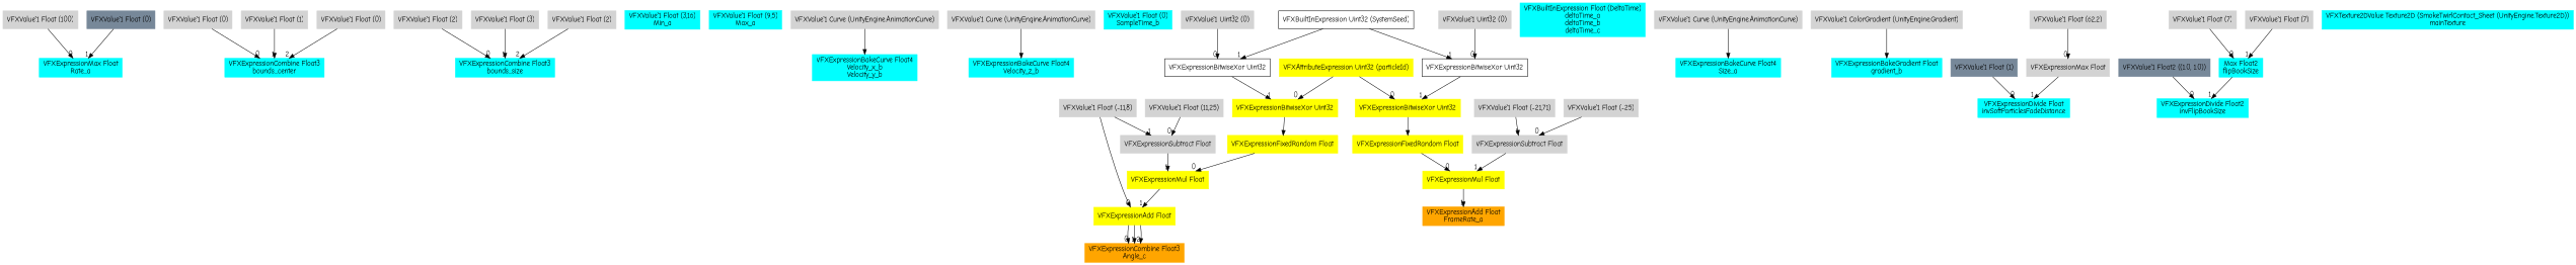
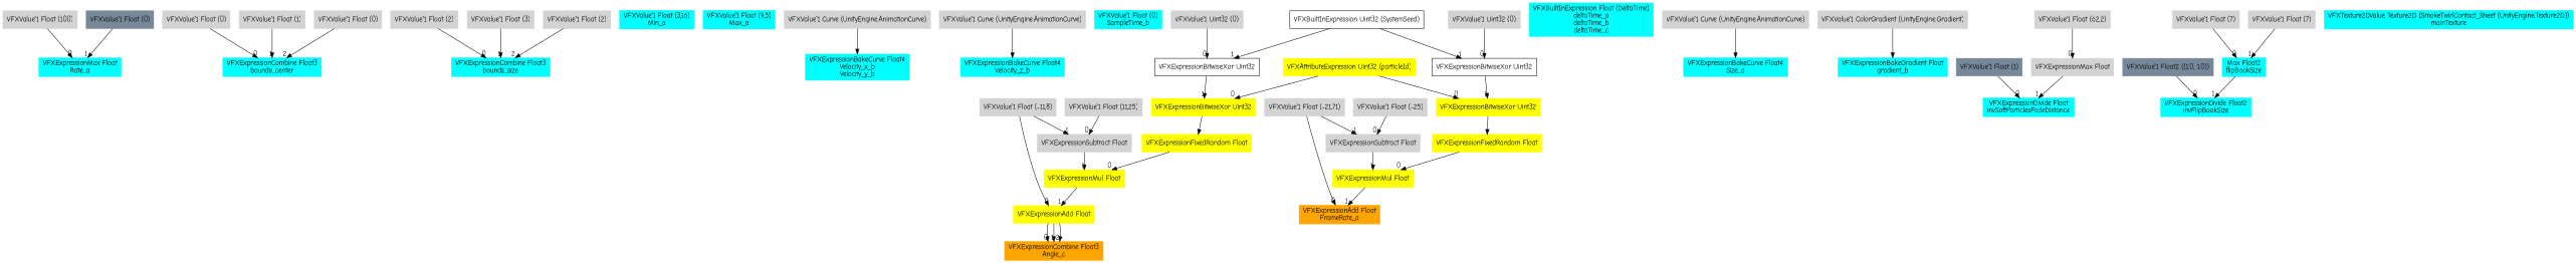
  digraph {
    fontname="Comic Neue"
    node [color=lightgray fontname="Comic Neue" shape=box style=filled]
    edge [fontname="Comic Neue" headlabel=0]
    n1 [color=cyan label="VFXExpressionMax Float\nRate_a"]
    n2 [label="VFXValue`1 Float (100)"]
    n3 [color=lightslategray label="VFXValue`1 Float (0)"]
    n4 [color=cyan label="VFXExpressionCombine Float3\nbounds_center"]
    n5 [label="VFXValue`1 Float (0)"]
    n6 [label="VFXValue`1 Float (1)"]
    n7 [label="VFXValue`1 Float (0)"]
    n8 [color=cyan label="VFXExpressionCombine Float3\nbounds_size"]
    n9 [label="VFXValue`1 Float (2)"]
    n10 [label="VFXValue`1 Float (3)"]
    n11 [label="VFXValue`1 Float (2)"]
    n12 [color=cyan label="VFXValue`1 Float (3,16)\nMin_a"]
    n13 [color=cyan label="VFXValue`1 Float (9,5)\nMax_a"]
    n14 [color=cyan label="VFXExpressionBakeCurve Float4\nVelocity_x_b\nVelocity_y_b"]
    n15 [label="VFXValue`1 Curve (UnityEngine.AnimationCurve)"]
    n16 [color=cyan label="VFXExpressionBakeCurve Float4\nVelocity_z_b"]
    n17 [label="VFXValue`1 Curve (UnityEngine.AnimationCurve)"]
    n18 [color=cyan label="VFXValue`1 Float (0)\nSampleTime_b"]
    n19 [color=orange label="VFXExpressionCombine Float3\nAngle_c"]
    n20 [color=yellow label="VFXExpressionAdd Float"]
    n21 [label="VFXValue`1 Float (-11,8)"]
    n22 [label="VFXExpressionSubtract Float"]
    n23 [color=yellow label="VFXExpressionMul Float"]
    n24 [color=yellow label="VFXExpressionFixedRandom Float"]
    n25 [color=yellow label="VFXExpressionBitwiseXor Uint32"]
    n26 [color=yellow label="VFXAttributeExpression Uint32 (particleId)"]
    n27 [color=yellow label="VFXExpressionBitwiseXor Uint32"]
    n28 [color=yellow label="VFXExpressionFixedRandom Float"]
    n29 [label="VFXExpressionBitwiseXor Uint32" color="" style=""]
    n30 [label="VFXValue`1 Uint32 (0)"]
    n31 [label="VFXBuiltInExpression Uint32 (SystemSeed)" color="" style=""]
    n32 [label="VFXExpressionBitwiseXor Uint32" color="" style=""]
    n33 [label="VFXValue`1 Float (11,25)"]
    n34 [color=orange label="VFXExpressionAdd Float\nFrameRate_a"]
    n35 [label="VFXValue`1 Float (-21,71)"]
    n36 [label="VFXExpressionSubtract Float"]
    n37 [color=yellow label="VFXExpressionMul Float"]
    n38 [label="VFXValue`1 Uint32 (0)"]
    n39 [label="VFXValue`1 Float (-25)"]
    n40 [color=cyan label="VFXBuiltInExpression Float (DeltaTime)\ndeltaTime_a\ndeltaTime_b\ndeltaTime_c"]
    n41 [color=cyan label="VFXExpressionBakeCurve Float4\nSize_a"]
    n42 [label="VFXValue`1 Curve (UnityEngine.AnimationCurve)"]
    n43 [color=cyan label="VFXExpressionBakeGradient Float\ngradient_b"]
    n44 [label="VFXValue`1 ColorGradient (UnityEngine.Gradient)"]
    n45 [color=cyan label="VFXExpressionDivide Float\ninvSoftParticlesFadeDistance"]
    n46 [color=lightslategray label="VFXValue`1 Float (1)"]
    n47 [label="VFXExpressionMax Float"]
    n48 [label="VFXValue`1 Float (62,2)"]
    n49 [color=cyan label="Max Float2\nflipBookSize"]
    n50 [color=cyan label="VFXExpressionDivide Float2\ninvFlipBookSize"]
    n51 [label="VFXValue`1 Float (7)"]
    n52 [label="VFXValue`1 Float (7)"]
    n53 [color=lightslategray label="VFXValue`1 Float2 ((1.0, 1.0))"]
    n54 [color=cyan label="VFXTexture2DValue Texture2D (SmokeTwirlContact_Sheet (UnityEngine.Texture2D))\nmainTexture"]
    n2 -> n1
    n3 -> n1 [headlabel=1]
    n5 -> n4
    n6 -> n4 [headlabel=1]
    n7 -> n4 [headlabel=2]
    n9 -> n8
    n10 -> n8 [headlabel=1]
    n11 -> n8 [headlabel=2]
    n15 -> n14 [headlabel=""]
    n17 -> n16 [headlabel=""]
    n20 -> n19
    n20 -> n19 [headlabel=1]
    n20 -> n19 [headlabel=2]
    n21 -> n20
    n21 -> n22 [headlabel=1]
    n22 -> n23 [headlabel=1]
    n23 -> n20 [headlabel=1]
    n24 -> n23
    n25 -> n24 [headlabel=""]
    n26 -> n25
    n26 -> n27
    n27 -> n28 [headlabel=""]
    n28 -> n37
    n29 -> n25 [headlabel=1]
    n30 -> n29
    n31 -> n29 [headlabel=1]
    n31 -> n32 [headlabel=1]
    n32 -> n27 [headlabel=1]
    n33 -> n22
+   n35 -> n34
    n35 -> n36 [headlabel=1]
    n36 -> n37 [headlabel=1]
    n37 -> n34 [headlabel=1]
    n38 -> n32
    n39 -> n36
    n42 -> n41 [headlabel=""]
    n44 -> n43 [headlabel=""]
    n46 -> n45
    n47 -> n45 [headlabel=1]
    n48 -> n47
    n49 -> n50 [headlabel=1]
    n51 -> n49
    n52 -> n49 [headlabel=1]
    n53 -> n50
  }
